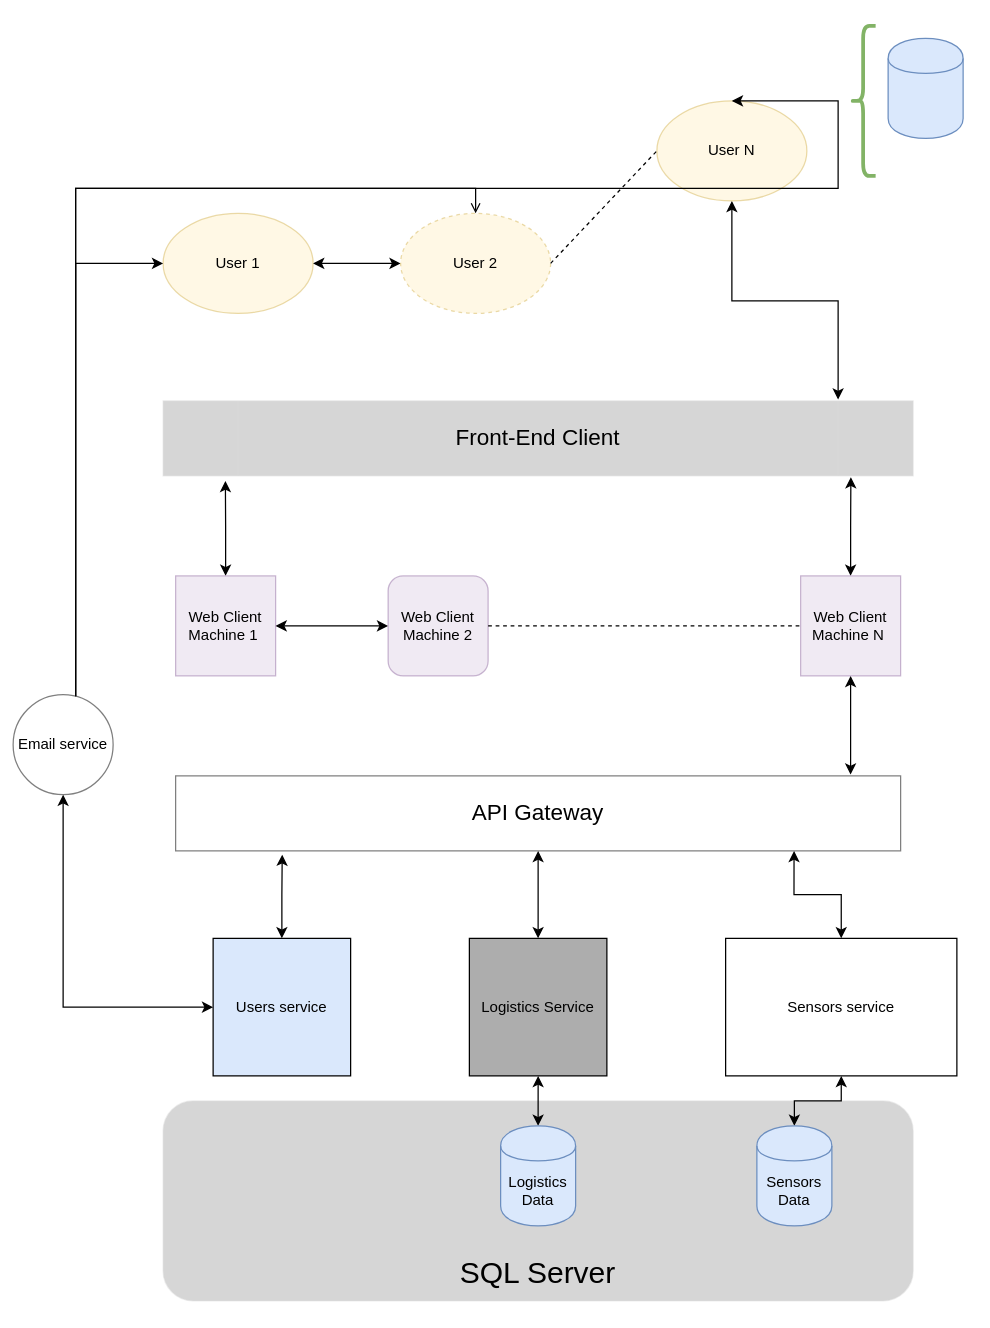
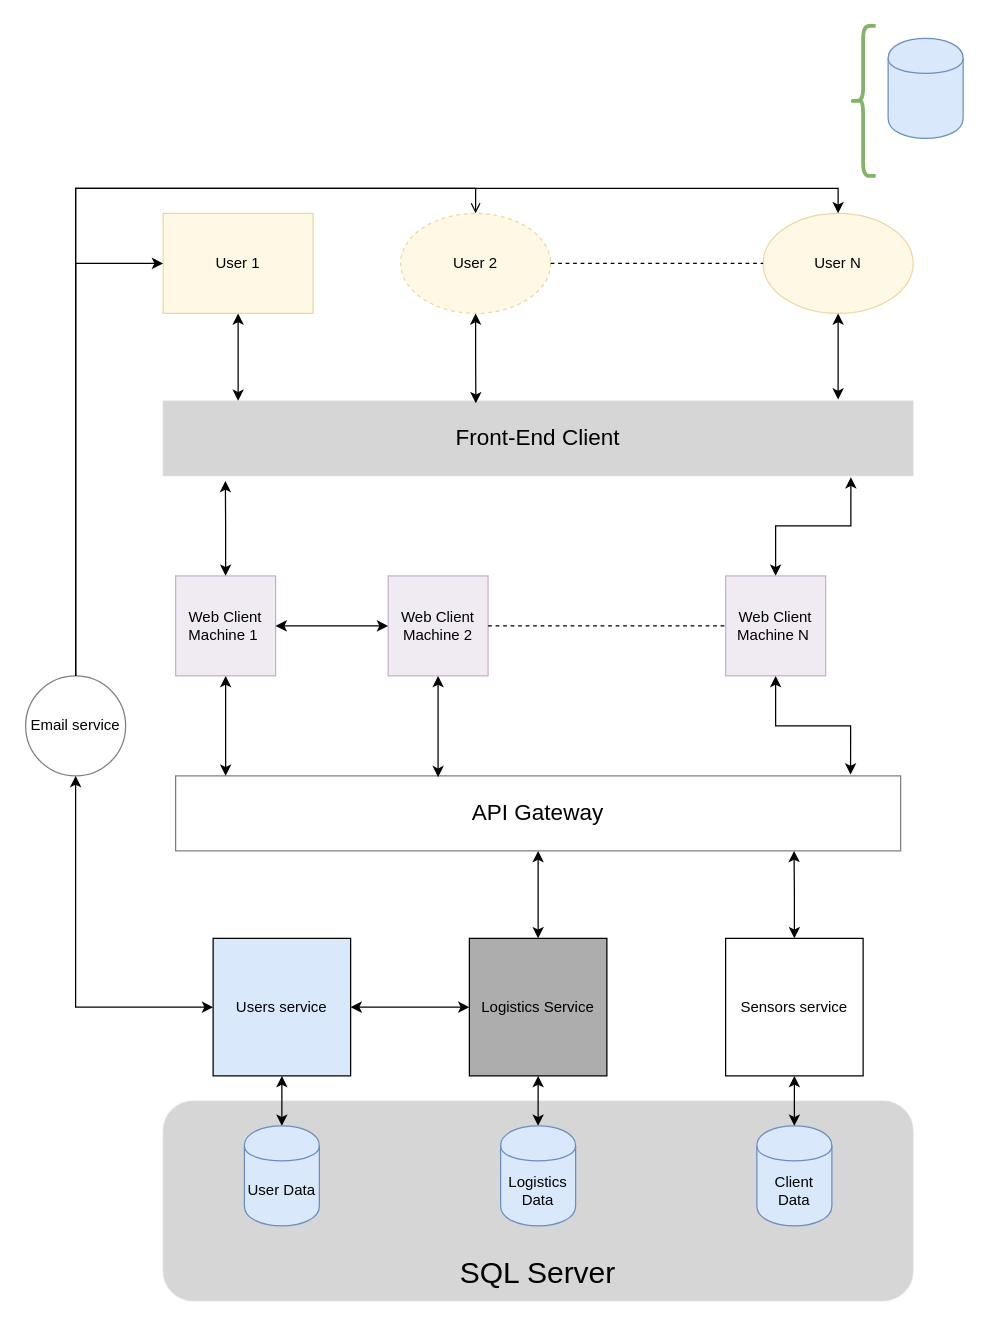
  <mxCell id="0" />
  <mxCell id="1" parent="0" />
  <mxCell id="2" value="&lt;font style=&quot;font-size: 24px&quot;&gt;&lt;br&gt;&lt;br&gt;&lt;br&gt;&lt;br&gt;&lt;font&gt;SQL Server&lt;/font&gt;&lt;/font&gt;" style="rounded=1;whiteSpace=wrap;html=1;fillColor=#ADADAD;strokeColor=#DBDBDB;opacity=50;" parent="1" vertex="1"><mxGeometry x="130" y="880" width="600" height="160" as="geometry" /></mxCell>
+ <mxCell id="3" style="edgeStyle=orthogonalEdgeStyle;rounded=0;orthogonalLoop=1;jettySize=auto;html=1;exitX=0.5;exitY=0;exitDx=0;exitDy=0;entryX=0.5;entryY=1;entryDx=0;entryDy=0;fontSize=12;verticalAlign=middle;startArrow=classic;startFill=1;" parent="1" source="5" target="11" edge="1"><mxGeometry relative="1" as="geometry" /></mxCell>
  <mxCell id="4" style="edgeStyle=orthogonalEdgeStyle;rounded=0;orthogonalLoop=1;jettySize=auto;html=1;exitX=0;exitY=0.5;exitDx=0;exitDy=0;entryX=0.5;entryY=1;entryDx=0;entryDy=0;startArrow=classic;startFill=1;fontSize=12;" parent="1" source="11" target="38" edge="1"><mxGeometry relative="1" as="geometry" /></mxCell>
+ <mxCell id="5" value="User Data" style="shape=cylinder;whiteSpace=wrap;html=1;boundedLbl=1;backgroundOutline=1;fillColor=#dae8fc;strokeColor=#6c8ebf;" parent="1" vertex="1"><mxGeometry x="195" y="900" width="60" height="80" as="geometry" /></mxCell>
  <mxCell id="6" style="edgeStyle=orthogonalEdgeStyle;rounded=0;orthogonalLoop=1;jettySize=auto;html=1;exitX=0.5;exitY=0;exitDx=0;exitDy=0;startArrow=classic;startFill=1;fontSize=12;" parent="1" source="7" target="13" edge="1"><mxGeometry relative="1" as="geometry" /></mxCell>
  <mxCell id="7" value="Logistics Data" style="shape=cylinder;whiteSpace=wrap;html=1;boundedLbl=1;backgroundOutline=1;fillColor=#dae8fc;strokeColor=#6c8ebf;" parent="1" vertex="1"><mxGeometry x="400" y="900" width="60" height="80" as="geometry" /></mxCell>
  <mxCell id="8" style="edgeStyle=orthogonalEdgeStyle;rounded=0;orthogonalLoop=1;jettySize=auto;html=1;exitX=0.5;exitY=0;exitDx=0;exitDy=0;entryX=0.5;entryY=1;entryDx=0;entryDy=0;startArrow=classic;startFill=1;fontSize=12;" parent="1" source="9" target="15" edge="1"><mxGeometry relative="1" as="geometry" /></mxCell>
- <mxCell id="9" value="Sensors Data" style="shape=cylinder;whiteSpace=wrap;html=1;boundedLbl=1;backgroundOutline=1;fillColor=#dae8fc;strokeColor=#6c8ebf;" parent="1" vertex="1"><mxGeometry x="605" y="900" width="60" height="80" as="geometry" /></mxCell>
- <mxCell id="10" style="edgeStyle=orthogonalEdgeStyle;rounded=0;orthogonalLoop=1;jettySize=auto;html=1;entryX=0.147;entryY=1.05;entryDx=0;entryDy=0;entryPerimeter=0;fontSize=18;startArrow=classic;startFill=1;" parent="1" source="11" target="16" edge="1"><mxGeometry relative="1" as="geometry" /></mxCell>
+ <mxCell id="9" value="Client Data" style="shape=cylinder;whiteSpace=wrap;html=1;boundedLbl=1;backgroundOutline=1;fillColor=#dae8fc;strokeColor=#6c8ebf;" parent="1" vertex="1"><mxGeometry x="605" y="900" width="60" height="80" as="geometry" /></mxCell>
+ <mxCell id="10" style="edgeStyle=orthogonalEdgeStyle;rounded=0;orthogonalLoop=1;jettySize=auto;html=1;fontSize=18;startArrow=classic;startFill=1;" parent="1" source="11" target="13" edge="1"><mxGeometry relative="1" as="geometry" /></mxCell>
  <mxCell id="11" value="Users service" style="whiteSpace=wrap;html=1;aspect=fixed;fillColor=#dae8fc;" parent="1" vertex="1"><mxGeometry x="170" y="750" width="110" height="110" as="geometry" /></mxCell>
  <mxCell id="12" style="edgeStyle=orthogonalEdgeStyle;rounded=0;orthogonalLoop=1;jettySize=auto;html=1;fontSize=18;entryX=0.5;entryY=1;entryDx=0;entryDy=0;startArrow=classic;startFill=1;" parent="1" source="13" target="16" edge="1"><mxGeometry relative="1" as="geometry"><mxPoint x="405" y="680" as="targetPoint" /></mxGeometry></mxCell>
  <mxCell id="13" value="Logistics Service" style="whiteSpace=wrap;html=1;aspect=fixed;fillColor=#adadad;" parent="1" vertex="1"><mxGeometry x="375" y="750" width="110" height="110" as="geometry" /></mxCell>
  <mxCell id="14" style="edgeStyle=orthogonalEdgeStyle;rounded=0;orthogonalLoop=1;jettySize=auto;html=1;exitX=0.5;exitY=0;exitDx=0;exitDy=0;entryX=0.853;entryY=1;entryDx=0;entryDy=0;entryPerimeter=0;startArrow=classic;startFill=1;fontSize=12;" parent="1" source="15" target="16" edge="1"><mxGeometry relative="1" as="geometry" /></mxCell>
- <mxCell id="15" value="Sensors service" style="whiteSpace=wrap;html=1;aspect=fixed;" parent="1" vertex="1"><mxGeometry x="580" y="750" width="185" height="110" as="geometry" /></mxCell>
+ <mxCell id="15" value="Sensors service" style="whiteSpace=wrap;html=1;aspect=fixed;" parent="1" vertex="1"><mxGeometry x="580" y="750" width="110" height="110" as="geometry" /></mxCell>
  <mxCell id="16" value="API Gateway" style="rounded=0;whiteSpace=wrap;html=1;opacity=50;fontSize=18;" parent="1" vertex="1"><mxGeometry x="140" y="620" width="580" height="60" as="geometry" /></mxCell>
+ <mxCell id="17" style="edgeStyle=orthogonalEdgeStyle;rounded=0;orthogonalLoop=1;jettySize=auto;html=1;entryX=0.069;entryY=0;entryDx=0;entryDy=0;entryPerimeter=0;startArrow=classic;startFill=1;fontSize=12;" parent="1" source="19" target="16" edge="1"><mxGeometry relative="1" as="geometry" /></mxCell>
  <mxCell id="18" style="edgeStyle=orthogonalEdgeStyle;rounded=0;orthogonalLoop=1;jettySize=auto;html=1;exitX=0.5;exitY=0;exitDx=0;exitDy=0;entryX=0.083;entryY=1.067;entryDx=0;entryDy=0;entryPerimeter=0;startArrow=classic;startFill=1;fontSize=12;" parent="1" source="19" target="27" edge="1"><mxGeometry relative="1" as="geometry" /></mxCell>
  <mxCell id="19" value="Web Client Machine 1&amp;nbsp;" style="whiteSpace=wrap;html=1;aspect=fixed;strokeColor=#9673a6;fillColor=#e1d5e7;fontSize=12;opacity=50;" parent="1" vertex="1"><mxGeometry x="140" y="460" width="80" height="80" as="geometry" /></mxCell>
+ <mxCell id="20" style="edgeStyle=orthogonalEdgeStyle;rounded=0;orthogonalLoop=1;jettySize=auto;html=1;entryX=0.362;entryY=0.017;entryDx=0;entryDy=0;entryPerimeter=0;startArrow=classic;startFill=1;fontSize=12;" parent="1" source="22" target="16" edge="1"><mxGeometry relative="1" as="geometry" /></mxCell>
  <mxCell id="21" style="edgeStyle=orthogonalEdgeStyle;rounded=0;orthogonalLoop=1;jettySize=auto;html=1;startArrow=classic;startFill=1;fontSize=12;" parent="1" source="22" target="19" edge="1"><mxGeometry relative="1" as="geometry" /></mxCell>
- <mxCell id="22" value="&lt;span&gt;Web Client Machine 2&lt;/span&gt;" style="whiteSpace=wrap;html=1;aspect=fixed;strokeColor=#9673a6;fillColor=#e1d5e7;fontSize=12;opacity=50;rounded=1;" parent="1" vertex="1"><mxGeometry x="310" y="460" width="80" height="80" as="geometry" /></mxCell>
+ <mxCell id="22" value="&lt;span&gt;Web Client Machine 2&lt;/span&gt;" style="whiteSpace=wrap;html=1;aspect=fixed;strokeColor=#9673a6;fillColor=#e1d5e7;fontSize=12;opacity=50;" parent="1" vertex="1"><mxGeometry x="310" y="460" width="80" height="80" as="geometry" /></mxCell>
  <mxCell id="23" style="edgeStyle=orthogonalEdgeStyle;rounded=0;orthogonalLoop=1;jettySize=auto;html=1;entryX=0.931;entryY=-0.017;entryDx=0;entryDy=0;entryPerimeter=0;startArrow=classic;startFill=1;fontSize=12;" parent="1" source="25" target="16" edge="1"><mxGeometry relative="1" as="geometry" /></mxCell>
  <mxCell id="24" style="edgeStyle=orthogonalEdgeStyle;rounded=0;orthogonalLoop=1;jettySize=auto;html=1;entryX=0.917;entryY=1.017;entryDx=0;entryDy=0;entryPerimeter=0;startArrow=classic;startFill=1;fontSize=12;" parent="1" source="25" target="27" edge="1"><mxGeometry relative="1" as="geometry" /></mxCell>
- <mxCell id="25" value="&lt;span&gt;Web Client Machine N&amp;nbsp;&lt;/span&gt;" style="whiteSpace=wrap;html=1;aspect=fixed;strokeColor=#9673a6;fillColor=#e1d5e7;fontSize=12;opacity=50;" parent="1" vertex="1"><mxGeometry x="640" y="460" width="80" height="80" as="geometry" /></mxCell>
+ <mxCell id="25" value="&lt;span&gt;Web Client Machine N&amp;nbsp;&lt;/span&gt;" style="whiteSpace=wrap;html=1;aspect=fixed;strokeColor=#9673a6;fillColor=#e1d5e7;fontSize=12;opacity=50;" parent="1" vertex="1"><mxGeometry x="580" y="460" width="80" height="80" as="geometry" /></mxCell>
  <mxCell id="26" value="" style="endArrow=none;dashed=1;html=1;fontSize=18;entryX=0;entryY=0.5;entryDx=0;entryDy=0;exitX=1;exitY=0.5;exitDx=0;exitDy=0;" parent="1" source="22" target="25" edge="1"><mxGeometry width="50" height="50" relative="1" as="geometry"><mxPoint x="450" y="525" as="sourcePoint" /><mxPoint x="500" y="475" as="targetPoint" /></mxGeometry></mxCell>
  <mxCell id="27" value="&lt;font style=&quot;font-size: 18px&quot;&gt;Front-End Client&lt;/font&gt;" style="shape=process;whiteSpace=wrap;html=1;backgroundOutline=1;strokeColor=#DBDBDB;fillColor=#ADADAD;fontSize=12;opacity=50;" parent="1" vertex="1"><mxGeometry x="130" y="320" width="600" height="60" as="geometry" /></mxCell>
- <mxCell id="29" value="User 1" style="ellipse;whiteSpace=wrap;html=1;strokeColor=#d6b656;fillColor=#fff2cc;fontSize=12;opacity=50;" parent="1" vertex="1"><mxGeometry x="130" y="170" width="120" height="80" as="geometry" /></mxCell>
- <mxCell id="30" style="edgeStyle=orthogonalEdgeStyle;rounded=0;orthogonalLoop=1;jettySize=auto;html=1;startArrow=classic;startFill=1;fontSize=12;" parent="1" source="31" target="29" edge="1"><mxGeometry relative="1" as="geometry" /></mxCell>
+ <mxCell id="28" style="edgeStyle=orthogonalEdgeStyle;rounded=0;orthogonalLoop=1;jettySize=auto;html=1;entryX=0.1;entryY=0;entryDx=0;entryDy=0;entryPerimeter=0;startArrow=classic;startFill=1;fontSize=12;" parent="1" source="29" target="27" edge="1"><mxGeometry relative="1" as="geometry" /></mxCell>
+ <mxCell id="29" value="User 1" style="whiteSpace=wrap;html=1;strokeColor=#d6b656;fillColor=#fff2cc;fontSize=12;opacity=50;rounded=0;" parent="1" vertex="1"><mxGeometry x="130" y="170" width="120" height="80" as="geometry" /></mxCell>
+ <mxCell id="30" style="edgeStyle=orthogonalEdgeStyle;rounded=0;orthogonalLoop=1;jettySize=auto;html=1;entryX=0.417;entryY=0.033;entryDx=0;entryDy=0;entryPerimeter=0;startArrow=classic;startFill=1;fontSize=12;" parent="1" source="31" target="27" edge="1"><mxGeometry relative="1" as="geometry" /></mxCell>
  <mxCell id="31" value="User 2" style="ellipse;whiteSpace=wrap;html=1;strokeColor=#d6b656;fillColor=#fff2cc;fontSize=12;opacity=50;dashed=1;" parent="1" vertex="1"><mxGeometry x="320" y="170" width="120" height="80" as="geometry" /></mxCell>
  <mxCell id="32" style="edgeStyle=orthogonalEdgeStyle;rounded=0;orthogonalLoop=1;jettySize=auto;html=1;entryX=0.9;entryY=-0.017;entryDx=0;entryDy=0;entryPerimeter=0;startArrow=classic;startFill=1;fontSize=12;" parent="1" source="33" target="27" edge="1"><mxGeometry relative="1" as="geometry" /></mxCell>
- <mxCell id="33" value="User N" style="ellipse;whiteSpace=wrap;html=1;strokeColor=#d6b656;fillColor=#fff2cc;fontSize=12;opacity=50;" parent="1" vertex="1"><mxGeometry x="525" y="80" width="120" height="80" as="geometry" /></mxCell>
+ <mxCell id="33" value="User N" style="ellipse;whiteSpace=wrap;html=1;strokeColor=#d6b656;fillColor=#fff2cc;fontSize=12;opacity=50;" parent="1" vertex="1"><mxGeometry x="610" y="170" width="120" height="80" as="geometry" /></mxCell>
  <mxCell id="34" value="" style="endArrow=none;dashed=1;html=1;fontSize=12;entryX=0;entryY=0.5;entryDx=0;entryDy=0;exitX=1;exitY=0.5;exitDx=0;exitDy=0;" parent="1" source="31" target="33" edge="1"><mxGeometry width="50" height="50" relative="1" as="geometry"><mxPoint x="350" y="340" as="sourcePoint" /><mxPoint x="400" y="290" as="targetPoint" /></mxGeometry></mxCell>
  <mxCell id="35" style="edgeStyle=orthogonalEdgeStyle;rounded=0;orthogonalLoop=1;jettySize=auto;html=1;entryX=0;entryY=0.5;entryDx=0;entryDy=0;startArrow=none;startFill=0;fontSize=12;" parent="1" source="38" target="29" edge="1"><mxGeometry relative="1" as="geometry"><Array as="points"><mxPoint x="60" y="210" /></Array></mxGeometry></mxCell>
  <mxCell id="36" style="edgeStyle=orthogonalEdgeStyle;rounded=0;orthogonalLoop=1;jettySize=auto;html=1;entryX=0.5;entryY=0;entryDx=0;entryDy=0;startArrow=none;startFill=0;fontSize=12;endArrow=open;" parent="1" source="38" target="31" edge="1"><mxGeometry relative="1" as="geometry"><Array as="points"><mxPoint x="60" y="150" /><mxPoint x="380" y="150" /></Array></mxGeometry></mxCell>
  <mxCell id="37" style="edgeStyle=orthogonalEdgeStyle;rounded=0;orthogonalLoop=1;jettySize=auto;html=1;entryX=0.5;entryY=0;entryDx=0;entryDy=0;startArrow=none;startFill=0;fontSize=12;" parent="1" source="38" target="33" edge="1"><mxGeometry relative="1" as="geometry"><Array as="points"><mxPoint x="60" y="150" /><mxPoint x="670" y="150" /></Array></mxGeometry></mxCell>
- <mxCell id="38" value="Email service" style="ellipse;whiteSpace=wrap;html=1;aspect=fixed;fontSize=12;opacity=50;" parent="1" vertex="1"><mxGeometry x="10" y="555" width="80" height="80" as="geometry" /></mxCell>
+ <mxCell id="38" value="Email service" style="ellipse;whiteSpace=wrap;html=1;aspect=fixed;fontSize=12;opacity=50;" parent="1" vertex="1"><mxGeometry x="20" y="540" width="80" height="80" as="geometry" /></mxCell>
  <mxCell id="39" value="" style="shape=cylinder;whiteSpace=wrap;html=1;boundedLbl=1;backgroundOutline=1;fillColor=#dae8fc;strokeColor=#6c8ebf;" parent="1" vertex="1"><mxGeometry x="710" y="30" width="60" height="80" as="geometry" /></mxCell>
  <mxCell id="40" value="" style="shape=curlyBracket;whiteSpace=wrap;html=1;rounded=1;strokeColor=#82b366;strokeWidth=3;fillColor=#d5e8d4;fontSize=12;gradientColor=#97d077;" parent="1" vertex="1"><mxGeometry x="680" y="20" width="20" height="120" as="geometry" /></mxCell>
